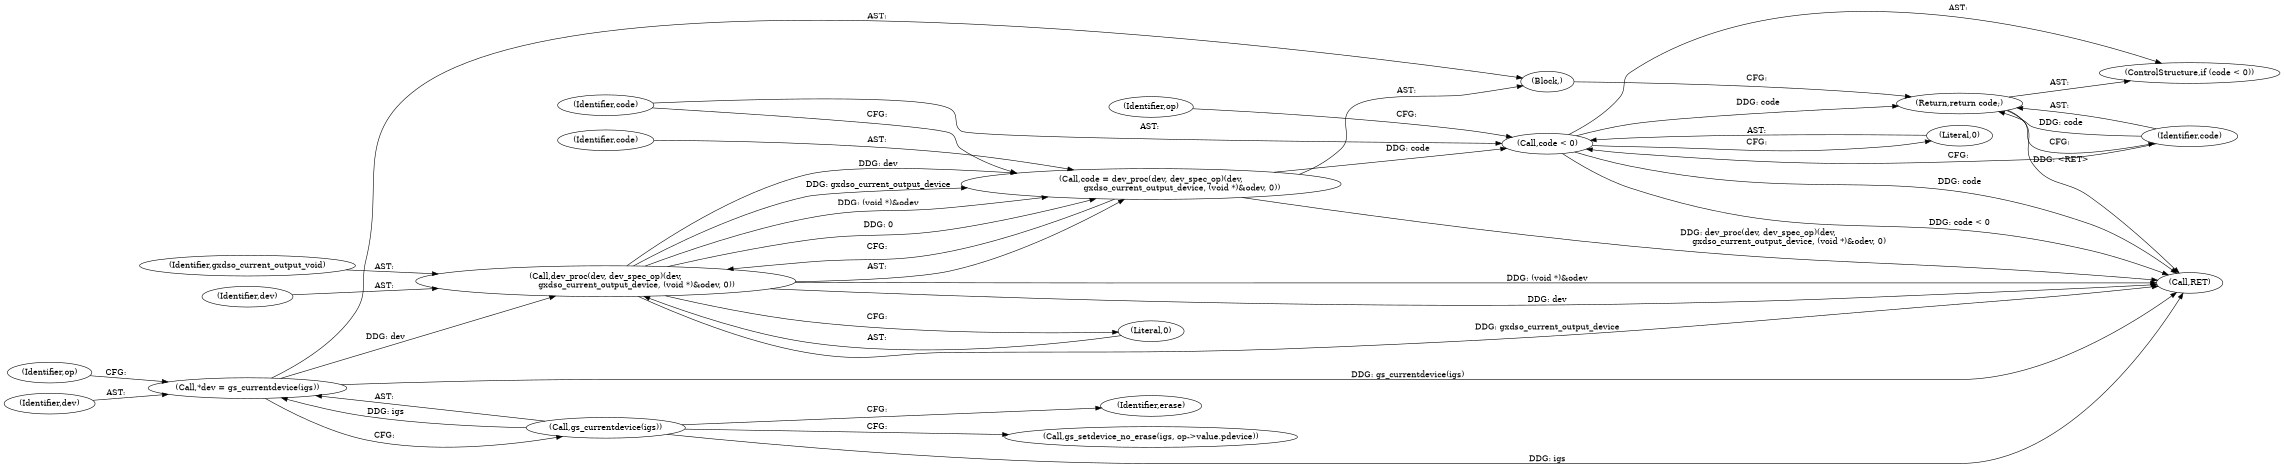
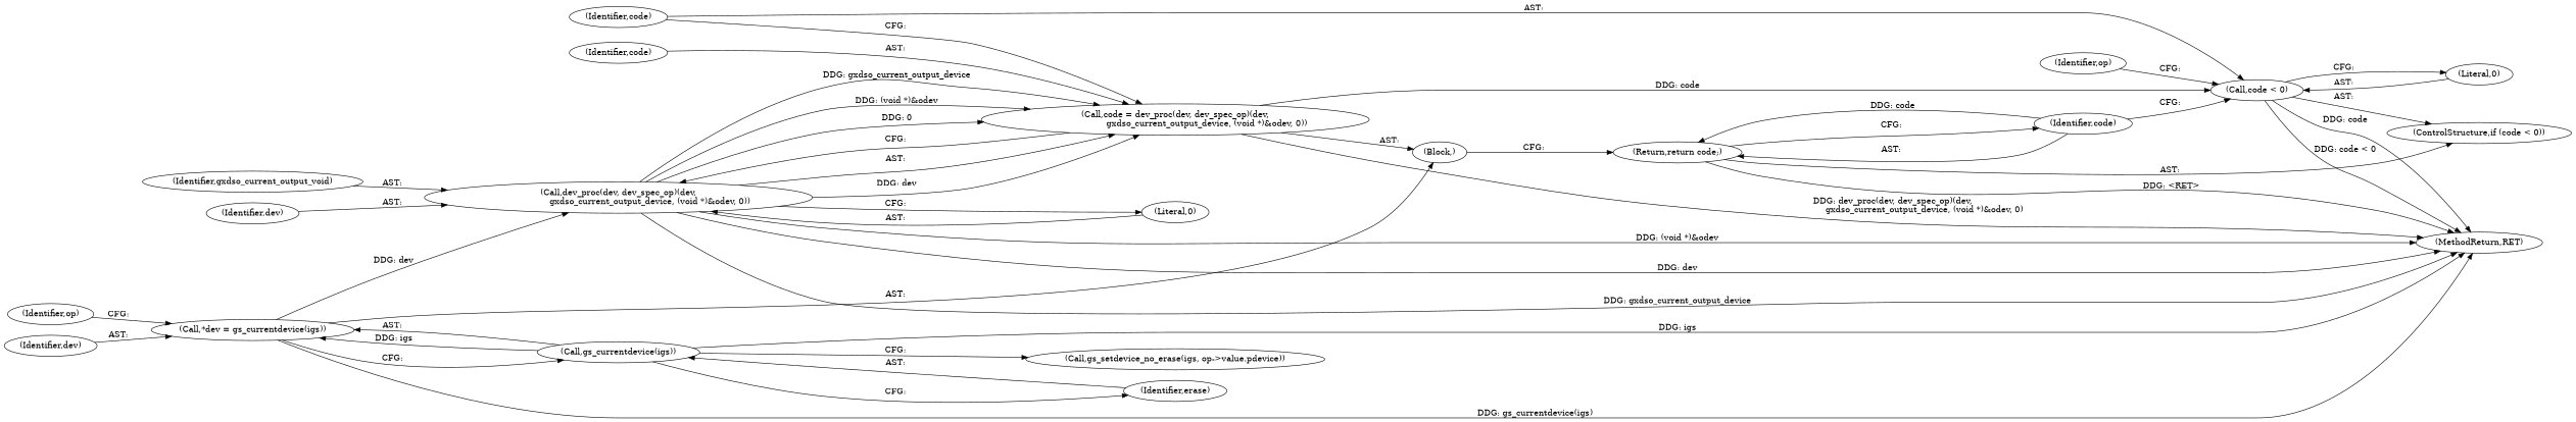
  digraph {
    rankdir=LR
    n1 [label="(Call,*dev = gs_currentdevice(igs))"]
    n2 [label="(Call,gs_currentdevice(igs))"]
    n3 [label="(Call,dev_proc(dev, dev_spec_op)(dev,\n                        gxdso_current_output_device, (void *)&odev, 0))"]
-   n4 [label="(Call,RET)"]
+   n4 [label="(MethodReturn,RET)"]
    n5 [label="(Block,)"]
    n6 [label="(Identifier,erase)"]
    n7 [label="(Call,gs_setdevice_no_erase(igs, op->value.pdevice))"]
    n8 [label="(Call,code = dev_proc(dev, dev_spec_op)(dev,\n                        gxdso_current_output_device, (void *)&odev, 0))"]
    n9 [label="(Literal,0)"]
    n10 [label="(Return,return code;)"]
    n11 [label="(Call,code < 0)"]
    n12 [label="(Literal,0)"]
    n13 [label="(ControlStructure,if (code < 0))"]
    n14 [label="(Identifier,code)"]
    n15 [label="(Identifier,gxdso_current_output_void)"]
    n16 [label="(Identifier,dev)"]
    n17 [label="(Identifier,op)"]
    n18 [label="(Identifier,op)"]
    n19 [label="(Identifier,code)"]
    n20 [label="(Identifier,dev)"]
    n21 [label="(Identifier,code)"]
    n1 -> n2 [label="CFG: "]
    n1 -> n3 [label="DDG: dev"]
    n1 -> n4 [label="DDG: gs_currentdevice(igs)"]
    n1 -> n5 [label="AST: "]
    n2 -> n1 [label="AST: "]
    n2 -> n1 [label="DDG: igs"]
    n2 -> n4 [label="DDG: igs"]
    n2 -> n6 [label="CFG: "]
    n2 -> n7 [label="CFG: "]
    n3 -> n4 [label="DDG: (void *)&odev"]
    n3 -> n4 [label="DDG: dev"]
    n3 -> n4 [label="DDG: gxdso_current_output_device"]
    n3 -> n8 [label="AST: "]
    n3 -> n8 [label="DDG: dev"]
    n3 -> n8 [label="DDG: gxdso_current_output_device"]
    n3 -> n8 [label="DDG: (void *)&odev"]
    n3 -> n8 [label="DDG: 0"]
    n3 -> n9 [label="CFG: "]
    n5 -> n10 [label="CFG: "]
+   n6 -> n2 [label="AST: "]
    n8 -> n3 [label="CFG: "]
    n8 -> n4 [label="DDG: dev_proc(dev, dev_spec_op)(dev,\n                        gxdso_current_output_device, (void *)&odev, 0)"]
    n8 -> n5 [label="AST: "]
    n8 -> n11 [label="DDG: code"]
    n9 -> n3 [label="AST: "]
    n10 -> n4 [label="DDG: <RET>"]
    n10 -> n13 [label="AST: "]
    n10 -> n14 [label="CFG: "]
    n11 -> n4 [label="DDG: code"]
    n11 -> n4 [label="DDG: code < 0"]
-   n11 -> n10 [label="DDG: code"]
    n11 -> n12 [label="CFG: "]
    n11 -> n13 [label="AST: "]
    n12 -> n11 [label="AST: "]
    n14 -> n10 [label="AST: "]
    n14 -> n10 [label="DDG: code"]
    n14 -> n11 [label="CFG: "]
    n15 -> n3 [label="AST: "]
    n16 -> n3 [label="AST: "]
    n17 -> n11 [label="CFG: "]
    n18 -> n1 [label="CFG: "]
    n19 -> n8 [label="AST: "]
    n20 -> n1 [label="AST: "]
    n21 -> n8 [label="CFG: "]
    n21 -> n11 [label="AST: "]
  }
